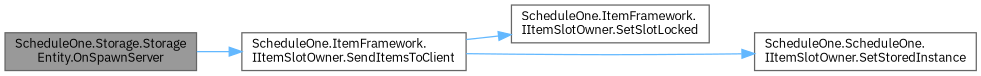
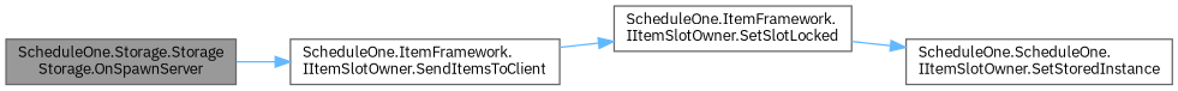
  digraph {
    fontname="IBM Plex Sans"
    rankdir=LR
    node [color=grey40 fillcolor=white fontname="IBM Plex Sans" fontsize=10 shape=box style=filled]
    edge [color=steelblue1 fontname="IBM Plex Sans" fontsize=10 labelfontname=Helvetica labelfontsize=10 style=solid]
-   n1 [color=gray40 fillcolor=grey60 fontcolor=black height=0.2 label="ScheduleOne.Storage.Storage\lEntity.OnSpawnServer" width=0.4]
+   n1 [color=gray40 fillcolor=grey60 fontcolor=black height=0.2 label="ScheduleOne.Storage.Storage\lStorage.OnSpawnServer" width=0.4]
    n2 [height=0.2 label="ScheduleOne.ItemFramework.\lIItemSlotOwner.SendItemsToClient" width=0.4]
    n3 [height=0.2 label="ScheduleOne.ItemFramework.\lIItemSlotOwner.SetSlotLocked" width=0.4]
    n4 [height=0.2 label="ScheduleOne.ScheduleOne.\lIItemSlotOwner.SetStoredInstance" width=0.4]
    n1 -> n2
    n2 -> n3
-   n2 -> n4
+   n3 -> n4
  }
